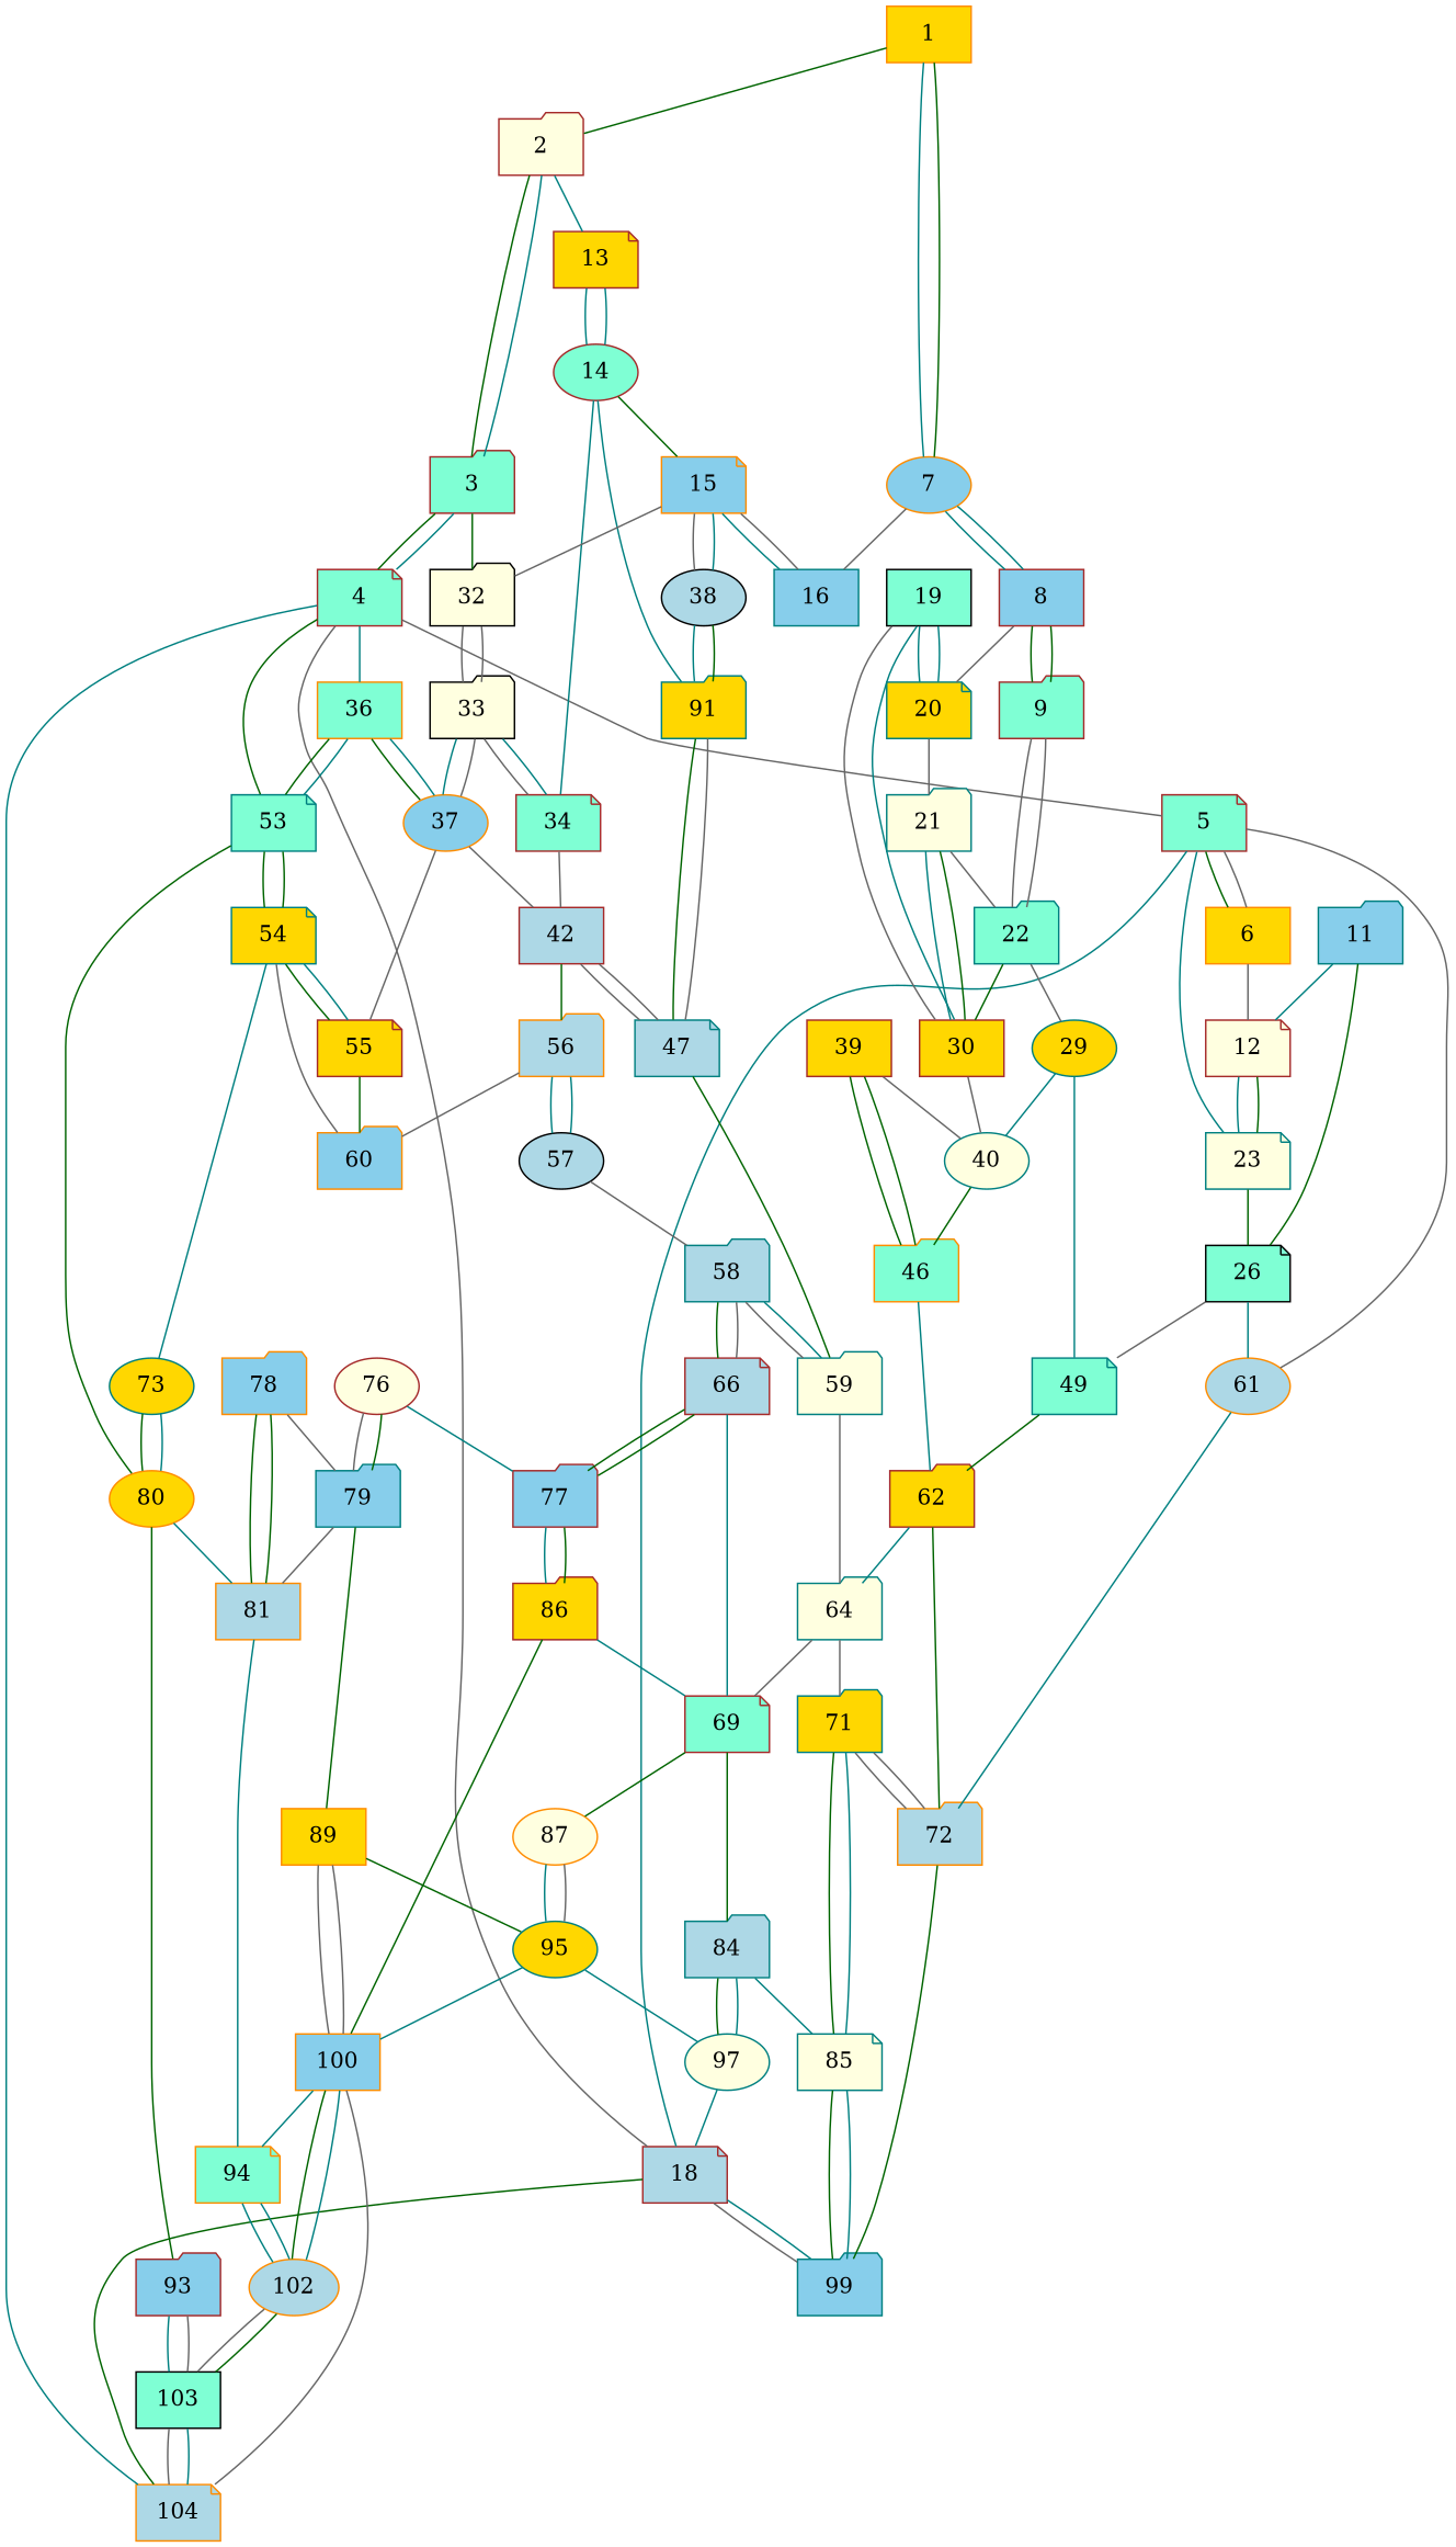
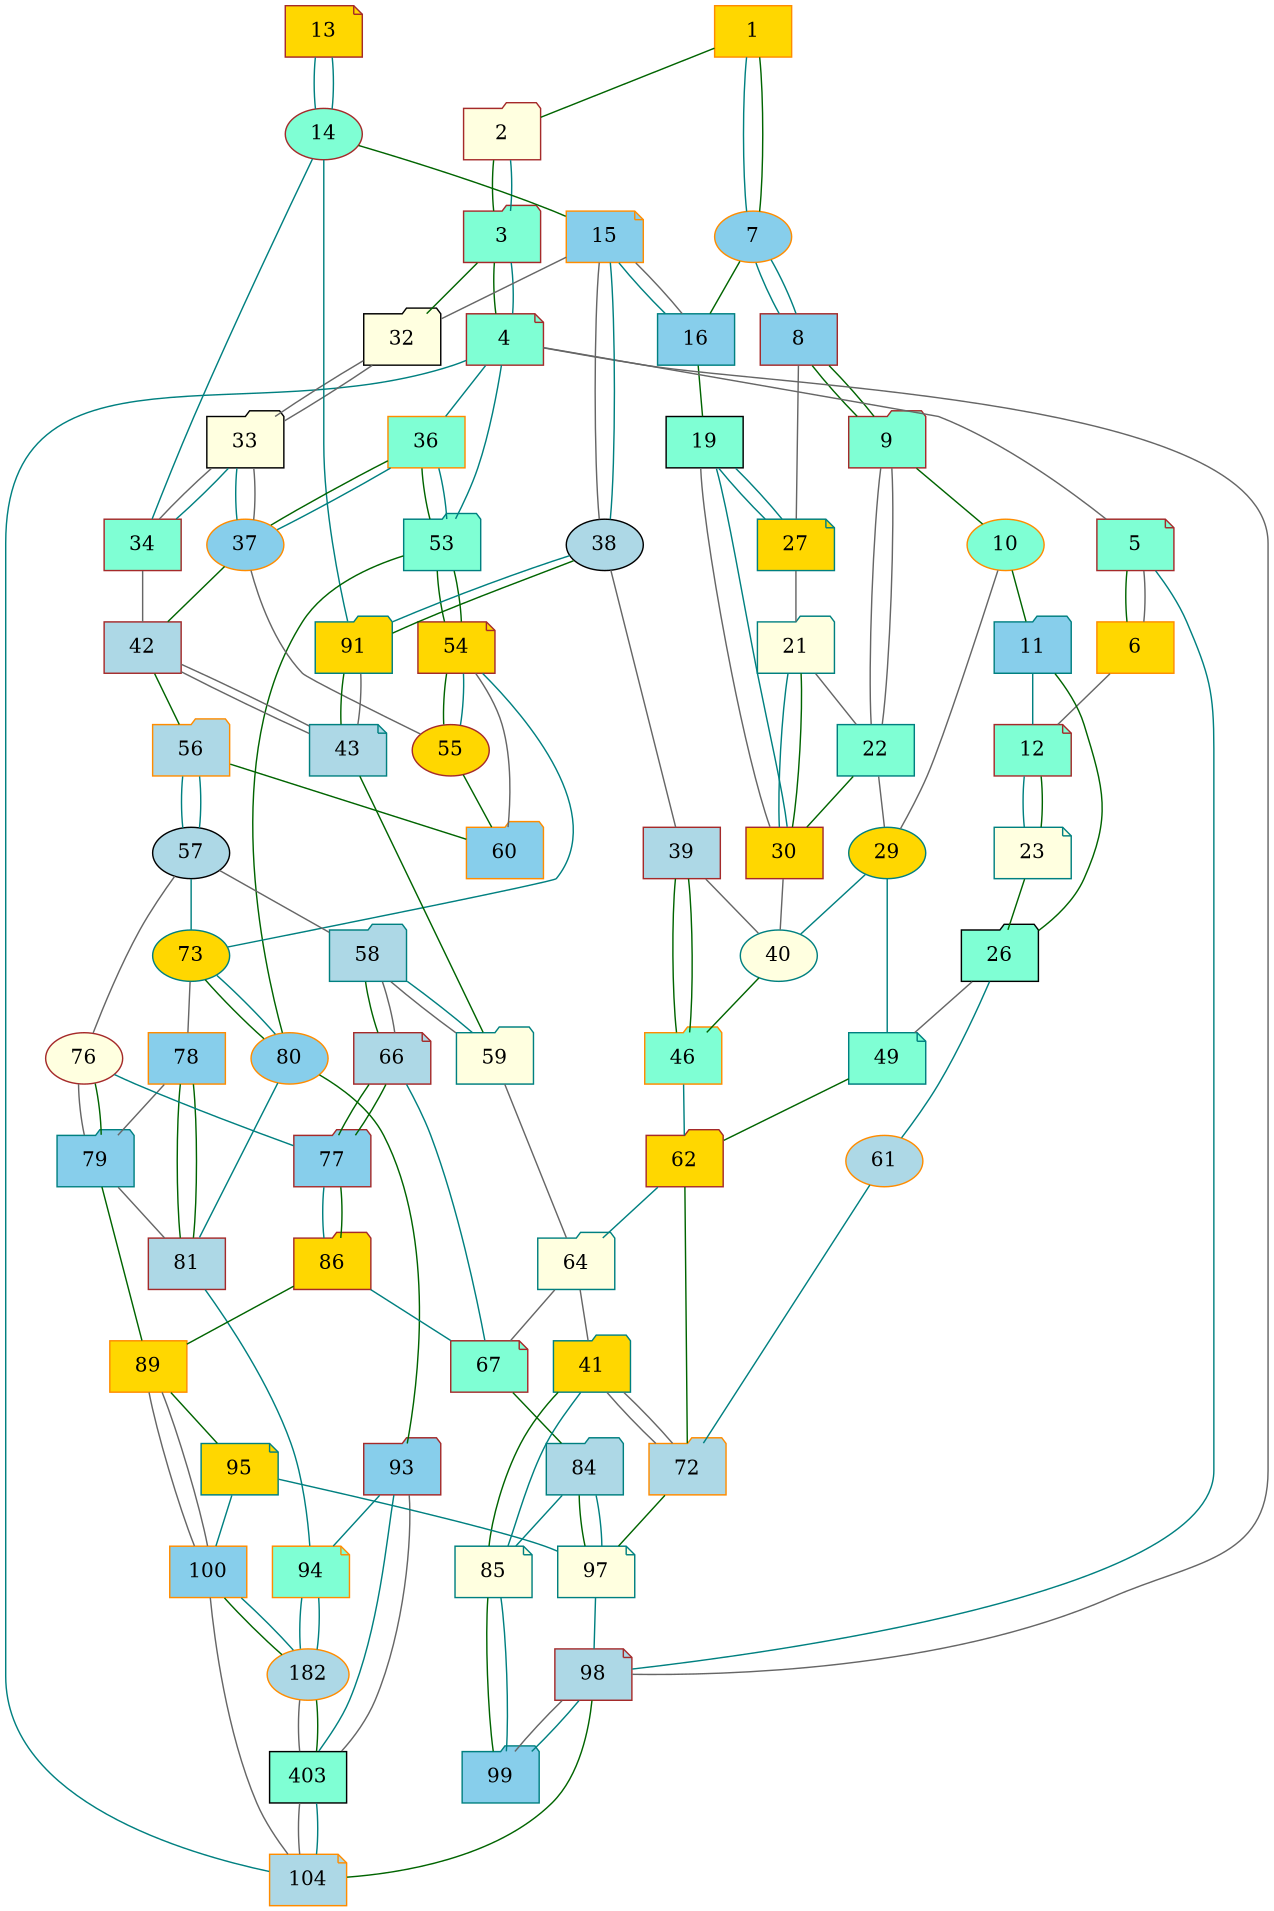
  graph {
    node [color=brown fillcolor=aquamarine shape=folder style=filled]
    edge [color=teal]
    1 [color=darkorange fillcolor=gold shape=box]
    2 [fillcolor=lightyellow]
    7 [color=darkorange fillcolor=skyblue shape=ellipse]
    3
    13 [fillcolor=gold shape=note]
    8 [fillcolor=skyblue shape=box super="+18"]
    16 [color=teal fillcolor=skyblue shape=box super="+17"]
    4 [shape=note super="+69"]
    32 [color=black fillcolor=lightyellow]
    14 [shape=ellipse super="+35"]
    5 [shape=note super="+24"]
    36 [color=darkorange shape=box]
-   53 [color=teal shape=note super="+70"]
-   98 [fillcolor=lightblue shape=note super="+106" label=18]
+   53 [color=teal super="+70"]
+   98 [fillcolor=lightblue shape=note super="+106"]
    104 [color=darkorange fillcolor=lightblue shape=note super="+105"]
    33 [color=black fillcolor=lightyellow]
    6 [color=darkorange fillcolor=gold shape=box]
    23 [color=teal fillcolor=lightyellow shape=note]
    61 [color=darkorange fillcolor=lightblue shape=ellipse]
    37 [color=darkorange fillcolor=skyblue shape=ellipse super="+51"]
-   54 [color=teal fillcolor=gold shape=note super="+65"]
-   80 [color=darkorange fillcolor=gold shape=ellipse super="+82"]
+   54 [fillcolor=gold shape=note super="+65"]
+   80 [color=darkorange fillcolor=skyblue shape=ellipse super="+82"]
    99 [color=teal fillcolor=skyblue]
-   12 [fillcolor=lightyellow shape=note]
-   26 [color=black shape=note super="+50"]
+   12 [shape=note]
+   26 [color=black super="+50"]
    72 [color=darkorange fillcolor=lightblue super="+92"]
    9
-   20 [color=teal fillcolor=gold shape=note]
+   20 [color=teal fillcolor=gold shape=note label=27]
    19 [color=black shape=box]
-   22 [color=teal super="+28"]
+   10 [color=darkorange shape=ellipse super="+27"]
+   22 [color=teal shape=box super="+28"]
    21 [color=teal fillcolor=lightyellow]
    11 [color=teal fillcolor=skyblue super="+25"]
    29 [color=teal fillcolor=gold shape=ellipse super="+45"]
    30 [fillcolor=gold shape=box super="+31"]
    49 [color=teal shape=note]
    40 [color=teal fillcolor=lightyellow shape=ellipse super="+44"]
    15 [color=darkorange fillcolor=skyblue shape=note]
-   34 [shape=note]
+   34 [shape=box]
    n40 [color=teal fillcolor=gold label=91]
    38 [color=black fillcolor=lightblue shape=ellipse]
    42 [fillcolor=lightblue shape=box super="+52"]
-   43 [color=teal fillcolor=lightblue shape=note super="+48" label=47]
-   39 [fillcolor=gold shape=box]
+   43 [color=teal fillcolor=lightblue shape=note super="+48"]
+   39 [fillcolor=lightblue shape=box]
    62 [fillcolor=gold super="+63"]
    46 [color=darkorange super="+47"]
-   55 [fillcolor=gold shape=note]
+   55 [fillcolor=gold shape=ellipse]
    56 [color=darkorange fillcolor=lightblue]
    60 [color=darkorange fillcolor=skyblue]
    59 [color=teal fillcolor=lightyellow]
    57 [color=black fillcolor=lightblue shape=ellipse super="+75"]
    64 [color=teal fillcolor=lightyellow super="+68"]
    73 [color=teal fillcolor=gold shape=ellipse super="+74"]
-   81 [color=darkorange fillcolor=lightblue shape=box super="+91"]
+   81 [fillcolor=lightblue shape=box super="+91"]
    93 [fillcolor=skyblue]
-   78 [color=darkorange fillcolor=skyblue]
+   78 [color=darkorange fillcolor=skyblue shape=box]
    58 [color=teal fillcolor=lightblue]
    76 [fillcolor=lightyellow shape=ellipse]
    66 [fillcolor=lightblue shape=note]
    77 [fillcolor=skyblue]
    79 [color=teal fillcolor=skyblue super="+88"]
-   67 [shape=note super="+83" label=69]
-   71 [color=teal fillcolor=gold]
+   67 [shape=note super="+83"]
+   71 [color=teal fillcolor=gold label=41]
    84 [color=teal fillcolor=lightblue]
-   87 [color=darkorange fillcolor=lightyellow shape=ellipse]
    85 [color=teal fillcolor=lightyellow shape=note]
    86 [fillcolor=gold]
-   97 [color=teal fillcolor=lightyellow shape=ellipse]
-   95 [color=teal fillcolor=gold shape=ellipse super="+96"]
+   97 [color=teal fillcolor=lightyellow shape=note]
+   95 [color=teal fillcolor=gold shape=note super="+96"]
    89 [color=darkorange fillcolor=gold shape=box super="+90"]
    94 [color=darkorange shape=note]
    100 [color=darkorange fillcolor=skyblue shape=box super="+101"]
-   103 [color=black shape=box]
-   102 [color=darkorange fillcolor=lightblue shape=ellipse]
+   103 [color=black shape=box label=403]
+   102 [color=darkorange fillcolor=lightblue shape=ellipse label=182]
    1 -- 2 [color=darkgreen]
    1 -- 7
    1 -- 7 [color=darkgreen]
    2 -- 3 [color=darkgreen]
    2 -- 3
-   2 -- 13
    7 -- 8
    7 -- 8
-   7 -- 16 [color=gray40]
+   7 -- 16 [color=darkgreen]
    3 -- 4 [color=darkgreen]
    3 -- 4
    3 -- 32 [color=darkgreen]
    13 -- 14
    13 -- 14
    8 -- 9 [color=darkgreen]
    8 -- 9 [color=darkgreen]
    8 -- 20 [color=gray40]
+   16 -- 19 [color=darkgreen]
    4 -- 5 [color=gray40]
    4 -- 36
-   4 -- 53 [color=darkgreen]
+   4 -- 53
    4 -- 98 [color=gray40]
    4 -- 104
    32 -- 33 [color=gray40]
    32 -- 33 [color=gray40]
    14 -- 15 [color=darkgreen]
    14 -- 34
    14 -- n40
    5 -- 98
    5 -- 6 [color=darkgreen]
    5 -- 6 [color=gray40]
-   5 -- 23
-   5 -- 61 [color=gray40]
    36 -- 53 [color=darkgreen]
    36 -- 53
    36 -- 37 [color=darkgreen]
    36 -- 37
    53 -- 54 [color=darkgreen]
    53 -- 54 [color=darkgreen]
    53 -- 80 [color=darkgreen]
    98 -- 104 [color=darkgreen]
    98 -- 99 [color=gray40]
    98 -- 99
    33 -- 37
    33 -- 37 [color=gray40]
    33 -- 34 [color=gray40]
    33 -- 34
    6 -- 12 [color=gray40]
    23 -- 26 [color=darkgreen]
    61 -- 72
-   37 -- 42 [color=gray40]
+   37 -- 42 [color=darkgreen]
    37 -- 55 [color=gray40]
    54 -- 55 [color=darkgreen]
    54 -- 55
    54 -- 60 [color=gray40]
    54 -- 73
    80 -- 81
    80 -- 93 [color=darkgreen]
    12 -- 23
    12 -- 23 [color=darkgreen]
    26 -- 61
    26 -- 49 [color=gray40]
-   72 -- 99 [color=darkgreen]
+   72 -- 97 [color=darkgreen]
+   9 -- 10 [color=darkgreen]
    9 -- 22 [color=gray40]
    9 -- 22 [color=gray40]
    20 -- 21 [color=gray40]
    19 -- 20
    19 -- 20
    19 -- 30 [color=gray40]
    19 -- 30
+   10 -- 11 [color=darkgreen weight=2]
+   10 -- 29 [color=gray40]
    22 -- 29 [color=gray40]
    22 -- 30 [color=darkgreen]
    21 -- 22 [color=gray40]
    21 -- 30
    21 -- 30 [color=darkgreen]
    11 -- 12
    11 -- 26 [color=darkgreen]
    29 -- 49
    29 -- 40
    30 -- 40 [color=gray40]
    49 -- 62 [color=darkgreen]
    40 -- 46 [color=darkgreen]
    15 -- 16
    15 -- 16 [color=gray40]
    15 -- 32 [color=gray40]
    15 -- 38 [color=gray40]
    15 -- 38
    34 -- 42 [color=gray40]
    n40 -- 43 [color=darkgreen]
    n40 -- 43 [color=gray40]
    38 -- n40
    38 -- n40 [color=darkgreen]
+   38 -- 39 [color=gray40]
    42 -- 43 [color=gray40]
    42 -- 43 [color=gray40]
    42 -- 56 [color=darkgreen]
    43 -- 59 [color=darkgreen]
    39 -- 40 [color=gray40]
    39 -- 46 [color=darkgreen]
    39 -- 46 [color=darkgreen]
    62 -- 72 [color=darkgreen]
    62 -- 64
    46 -- 62
    55 -- 60 [color=darkgreen]
-   56 -- 60 [color=gray40]
+   56 -- 60 [color=darkgreen]
    56 -- 57
    56 -- 57
    59 -- 64 [color=gray40]
+   57 -- 73
    57 -- 58 [color=gray40]
+   57 -- 76 [color=gray40]
    64 -- 67 [color=gray40]
    64 -- 71 [color=gray40]
    73 -- 80 [color=darkgreen]
    73 -- 80
+   73 -- 78 [color=gray40]
    81 -- 94
-   100 -- 94
+   93 -- 94
    93 -- 103
    93 -- 103 [color=gray40]
    78 -- 81 [color=darkgreen]
    78 -- 81 [color=darkgreen]
    78 -- 79 [color=gray40]
    58 -- 59 [color=gray40]
    58 -- 59
    58 -- 66 [color=darkgreen]
    58 -- 66 [color=gray40]
    76 -- 77
    76 -- 79 [color=gray40]
    76 -- 79 [color=darkgreen]
    66 -- 77 [color=darkgreen]
    66 -- 77 [color=darkgreen]
    66 -- 67
    77 -- 86
    77 -- 86 [color=darkgreen]
    79 -- 81 [color=gray40]
    79 -- 89 [color=darkgreen]
    67 -- 84 [color=darkgreen]
-   67 -- 87 [color=darkgreen]
    71 -- 72 [color=gray40]
    71 -- 72 [color=gray40]
    71 -- 85 [color=darkgreen]
    71 -- 85
    84 -- 85
    84 -- 97 [color=darkgreen]
    84 -- 97
-   87 -- 95
-   87 -- 95 [color=gray40]
    85 -- 99 [color=darkgreen]
    85 -- 99
    86 -- 67
-   86 -- 100 [color=darkgreen]
+   86 -- 89 [color=darkgreen]
    97 -- 98
    95 -- 97
    95 -- 100
    89 -- 95 [color=darkgreen]
    89 -- 100 [color=gray40]
    89 -- 100 [color=gray40]
    94 -- 102
    94 -- 102
    100 -- 104 [color=gray40]
    100 -- 102 [color=darkgreen]
    100 -- 102
    103 -- 104 [color=gray40]
    103 -- 104
    102 -- 103 [color=gray40]
    102 -- 103 [color=darkgreen]
  }
